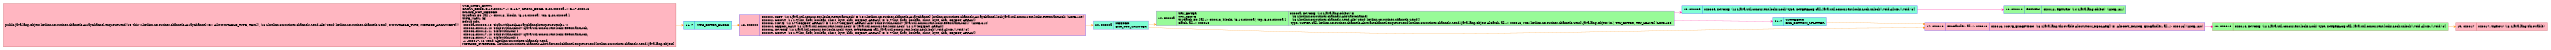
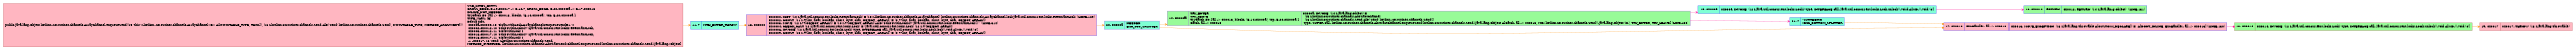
  digraph {
    rankdir=LR
    node [color=blue fillcolor=aquamarine shape=record style=filled]
    edge [arrowhead=vee color=darkorange]
-   n1 [label="{11\:\ ?|MTH_ENTER_BLOCK\l}"]
+   n1 [label="{11\:\ ?|MTH_ENTER_THROW\l}"]
    n2 [fillcolor=lightpink label="{13\:\ 0x0000|0x0000: IGET  (r0 I:java.util.concurrent.locks.ReentrantLock) = (r5 I:kotlinx.coroutines.channels.ArrayChannel) kotlinx.coroutines.channels.ArrayChannel.lock java.util.concurrent.locks.ReentrantLock  (LINE:129)\l0x0002: CONST  (r1 I:??[int, float, boolean, short, byte, char, OBJECT, ARRAY]) = (0 ??[int, float, boolean, short, byte, char, OBJECT, ARRAY]) \l0x0003: MOVE  (r2 I:??[OBJECT, ARRAY]) = (r0 I:??[OBJECT, ARRAY] A[D('$this$withLock$iv' java.util.concurrent.locks.ReentrantLock)])  (LINE:314)\l0x0004: CHECK_CAST (r2 I:java.util.concurrent.locks.Lock) = (java.util.concurrent.locks.Lock) (r2 I:??[OBJECT, ARRAY]) \l0x0006: INVOKE  (r2 I:java.util.concurrent.locks.Lock) type: INTERFACE call: java.util.concurrent.locks.Lock.lock():void A[MD:():void (c)]\l0x0009: CONST  (r3 I:??[int, float, boolean, short, byte, char, OBJECT, ARRAY]) = (0 ??[int, float, boolean, short, byte, char, OBJECT, ARRAY]) \l}"]
    n3 [color=purple label="{20\:\ 0x000a|NEEDED\lEXC_TOP_SPLITTER\l}"]
    n4 [color=purple fillcolor=palegreen label="{14\:\ 0x000a|TRY_ENTER\lTRY_LEAVE\lTryCatch #0 \{all \-\> 0x0013, blocks: (B:14:0x000a), top: B:20:0x000a \}\lCatch: all \-\> 0x0013\l|0x000a: INVOKE  (r4 I:java.lang.Object) = \l  (r5 I:kotlinx.coroutines.channels.AbstractChannel)\l  (r6 I:kotlinx.coroutines.channels.Send A[D('send' kotlinx.coroutines.channels.Send)])\l type: SUPER call: kotlinx.coroutines.channels.AbstractChannel.enqueueSend(kotlinx.coroutines.channels.Send):java.lang.Object A[Catch: all \-\> 0x0013, MD:(kotlinx.coroutines.channels.Send):java.lang.Object (m), TRY_ENTER, TRY_LEAVE] (LINE:130)\l}"]
    n5 [fillcolor=lightpink label="{17\:\ 0x0013|ExcHandler: all \-\> 0x0013\l|0x0013: MOVE_EXCEPTION  (r3 I:java.lang.Throwable A[CUSTOM_DECLARE]) =  A[DONT_INLINE, ExcHandler: all \-\> 0x0013] (LINE:130)\l}"]
    n6 [label="{15\:\ 0x000e|0x000e: INVOKE  (r2 I:java.util.concurrent.locks.Lock) type: INTERFACE call: java.util.concurrent.locks.Lock.unlock():void A[MD:():void (c)]\l}"]
    n7 [label="{21\:\ ?|SYNTHETIC\lEXC_BOTTOM_SPLITTER\l}"]
    n8 [color=brown fillcolor=palegreen label="{18\:\ 0x0014|0x0014: INVOKE  (r2 I:java.util.concurrent.locks.Lock) type: INTERFACE call: java.util.concurrent.locks.Lock.unlock():void A[MD:():void (c)]\l}"]
    n9 [fillcolor=palegreen label="{16\:\ 0x0012|RETURN\l|0x0012: RETURN  (r4 I:java.lang.Object)  (LINE:131)\l}"]
    n10 [color=brown fillcolor=lightpink label="{19\:\ 0x0017|0x0017: THROW  (r3 I:java.lang.Throwable) \l}"]
    n11 [color=brown fillcolor=lightpink label="{public java.lang.Object kotlinx.coroutines.channels.ArrayChannel.enqueueSend((r5 'this' I:kotlinx.coroutines.channels.ArrayChannel\<E\> A[IMMUTABLE_TYPE, THIS]), (r6 I:kotlinx.coroutines.channels.Send A[D('send' kotlinx.coroutines.channels.Send), IMMUTABLE_TYPE, METHOD_ARGUMENT]))  | USE_LINES_HINTS\lCROSS_EDGE: B:19:0x0017 \-\> B:12:?, CROSS_EDGE: B:20:0x000a \-\> B:17:0x0013\lINLINE_NOT_NEEDED\lTryCatch #0 \{all \-\> 0x0013, blocks: (B:14:0x000a), top: B:20:0x000a \}\lTYPE_VARS: [E]\lDebug Info:\l  0x000a\-0x000e: r3 '$i$a$\-withLock\-ArrayChannel$enqueueSend$1' I\l  0x0002\-0x0012: r0 '$this$withLock$iv' Ljava\/util\/concurrent\/locks\/ReentrantLock;\l  0x0003\-0x0012: r1 '$i$f$withLock' I\l  0x0013\-0x0017: r0 '$this$withLock$iv' Ljava\/util\/concurrent\/locks\/ReentrantLock;\l  0x0013\-0x0017: r1 '$i$f$withLock' I\l  \-1 \-0x0017: r6 'send' Lkotlinx\/coroutines\/channels\/Send;\lMETHOD_OVERRIDE: [kotlinx.coroutines.channels.AbstractSendChannel.enqueueSend(kotlinx.coroutines.channels.Send):java.lang.Object]\l}"]
    n1 -> n2 [arrowhead=dot]
    n2 -> n3
    n3 -> n4
    n3 -> n5 [arrowhead=dot]
    n4 -> n6 [color=deeppink]
    n4 -> n7 [color=deeppink]
    n5 -> n8 [arrowhead=dot color=deeppink]
    n6 -> n9 [color=deeppink]
    n7 -> n5 [arrowhead=dot]
    n8 -> n10
    n11 -> n1
  }
